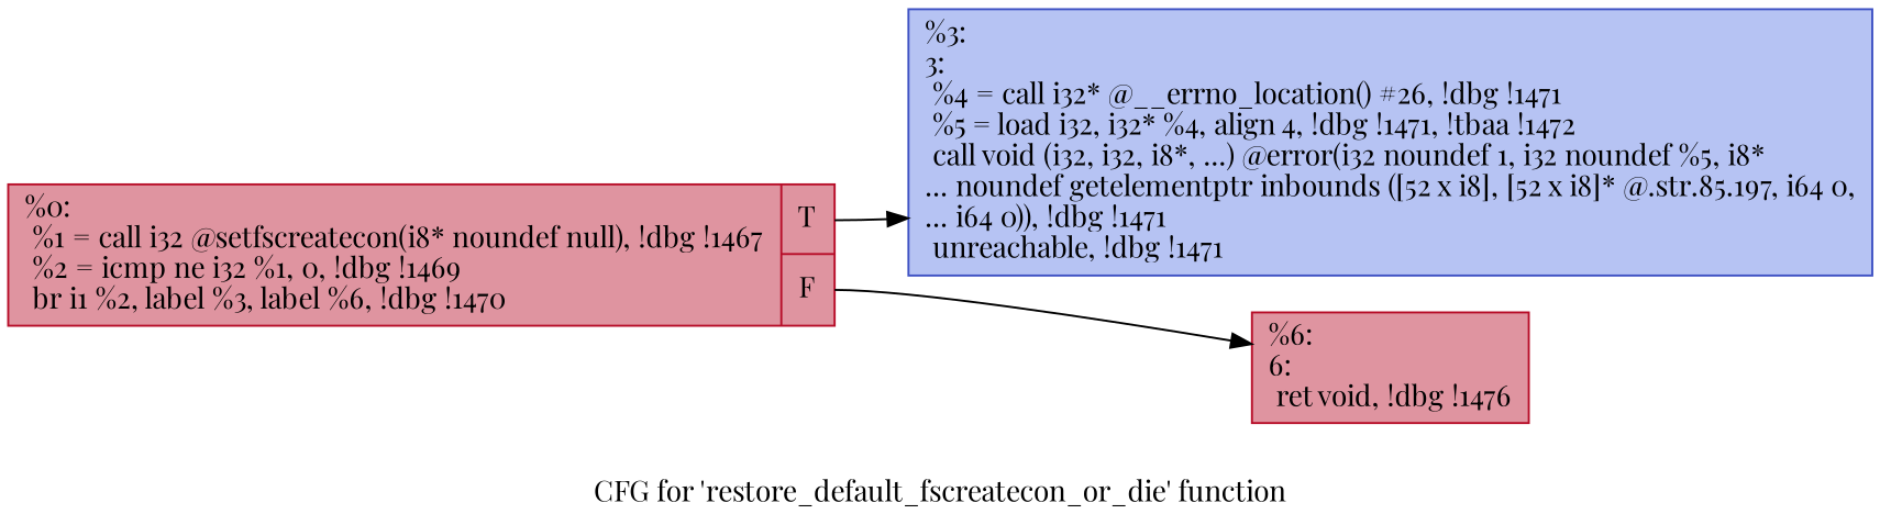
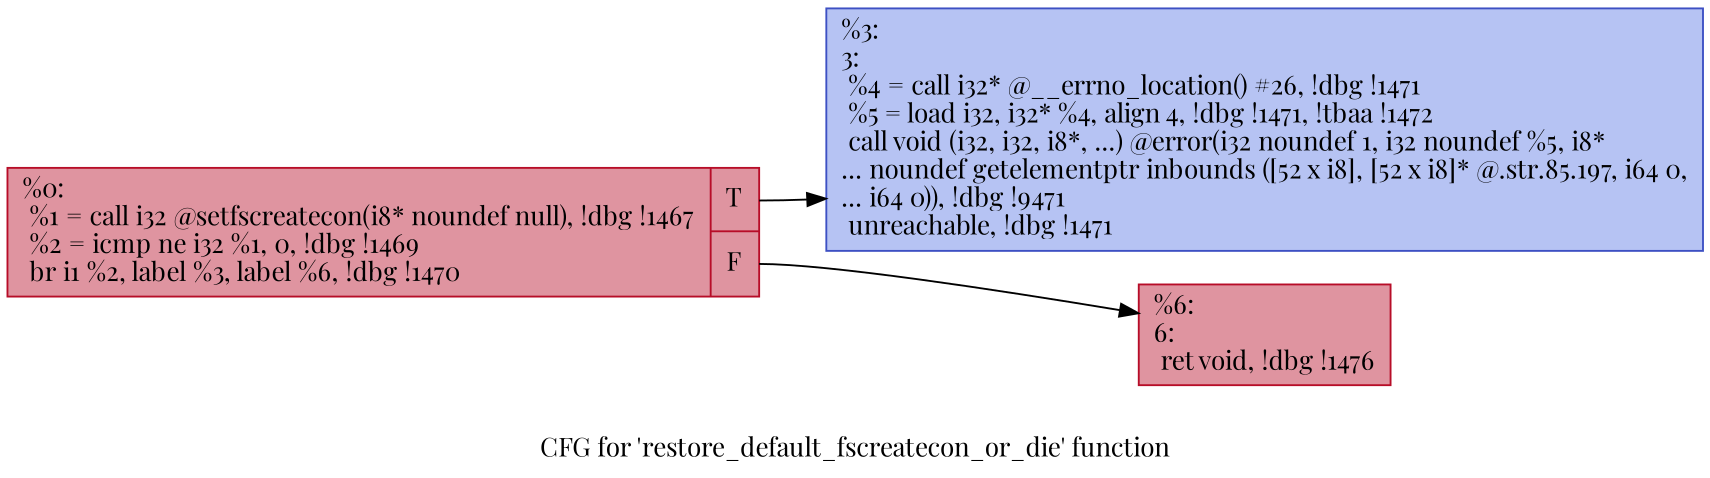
  digraph {
    label="CFG for 'restore_default_fscreatecon_or_die' function"
    rankdir=LR
    fontname="Playfair Display"
    node [color="#b70d28ff" fillcolor="#b70d2870" shape=record style=filled fontname="Playfair Display"]
    edge [fontname="Playfair Display"]
    n1 [label="{%0:\l  %1 = call i32 @setfscreatecon(i8* noundef null), !dbg !1467\l  %2 = icmp ne i32 %1, 0, !dbg !1469\l  br i1 %2, label %3, label %6, !dbg !1470\l|{<s0>T|<s1>F}}"]
-   n2 [color="#3d50c3ff" fillcolor="#5977e370" label="{%3:\l3:                                                \l  %4 = call i32* @__errno_location() #26, !dbg !1471\l  %5 = load i32, i32* %4, align 4, !dbg !1471, !tbaa !1472\l  call void (i32, i32, i8*, ...) @error(i32 noundef 1, i32 noundef %5, i8*\l... noundef getelementptr inbounds ([52 x i8], [52 x i8]* @.str.85.197, i64 0,\l... i64 0)), !dbg !1471\l  unreachable, !dbg !1471\l}"]
+   n2 [color="#3d50c3ff" fillcolor="#5977e370" label="{%3:\l3:                                                \l  %4 = call i32* @__errno_location() #26, !dbg !1471\l  %5 = load i32, i32* %4, align 4, !dbg !1471, !tbaa !1472\l  call void (i32, i32, i8*, ...) @error(i32 noundef 1, i32 noundef %5, i8*\l... noundef getelementptr inbounds ([52 x i8], [52 x i8]* @.str.85.197, i64 0,\l... i64 0)), !dbg !9471\l  unreachable, !dbg !1471\l}"]
    n3 [label="{%6:\l6:                                                \l  ret void, !dbg !1476\l}"]
    n1 -> n2 [tailport=s0]
    n1 -> n3 [tailport=s1]
  }
